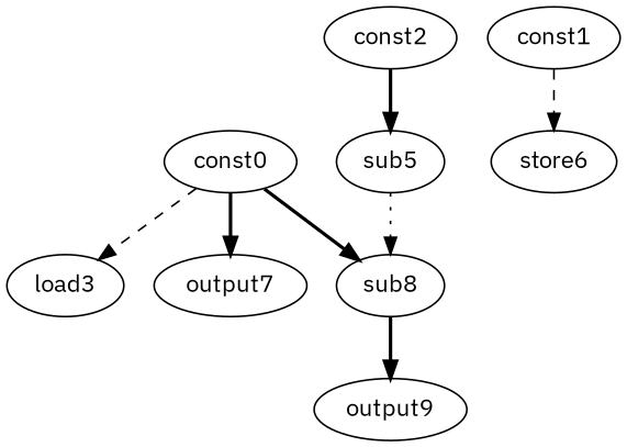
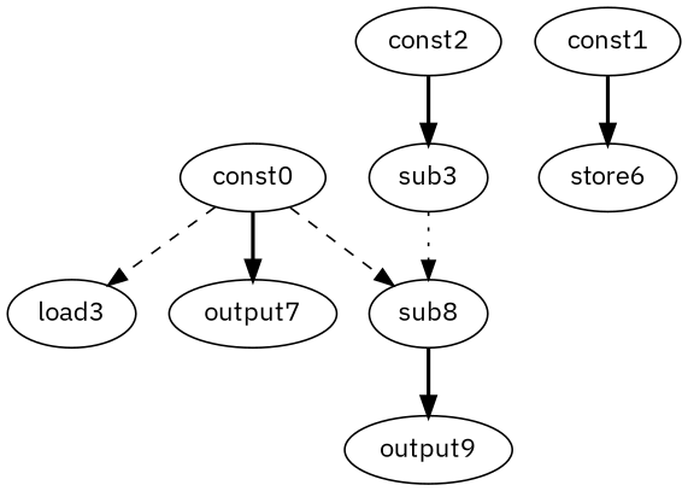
  digraph {
    fontname="IBM Plex Sans"
    node [fontname="IBM Plex Sans" opcode=const]
    edge [fontname="IBM Plex Sans" operand=0 style=bold]
    load3 [opcode=load]
    const0
    output7 [opcode=output]
    sub8 [opcode=sub]
    output9 [opcode=output]
    store6 [opcode=store]
    const1
-   sub5 [opcode=sub]
+   sub5 [opcode=sub label=sub3]
    const2
    const0 -> load3 [style=dashed]
    const0 -> output7
-   const0 -> sub8
+   const0 -> sub8 [style=dashed]
    sub8 -> output9
-   const1 -> store6 [style=dashed]
+   const1 -> store6
    sub5 -> sub8 [operand=1 style=dotted]
    const2 -> sub5 [operand=1]
  }
